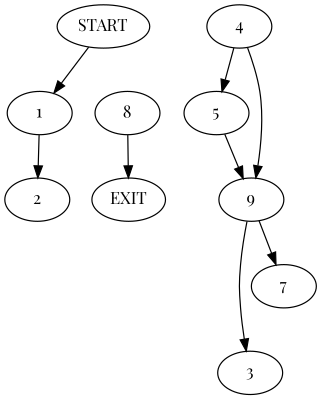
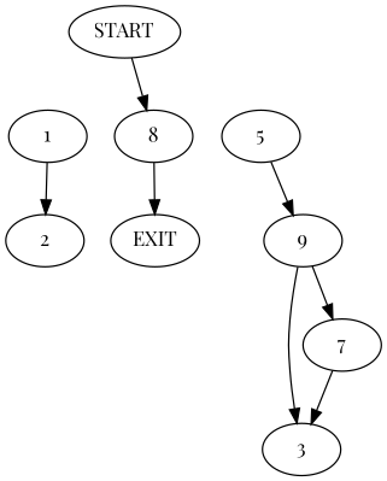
  digraph {
    fontname="Playfair Display"
    node [fontname="Playfair Display"]
    edge [fontname="Playfair Display"]
    n1 [label=START]
    1
    2
    n4 [label=EXIT]
-   4
    5
    n7 [label=9]
    3
    7
    8
-   n1 -> 1
+   n1 -> 8
    1 -> 2
-   4 -> 5
-   4 -> n7
    5 -> n7
    n7 -> 3
    n7 -> 7
+   7 -> 3
    8 -> n4
  }
